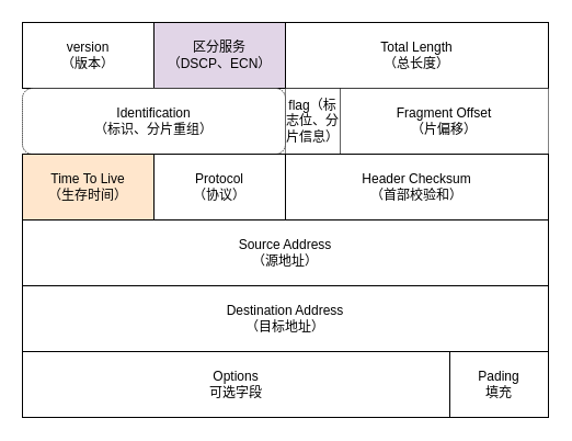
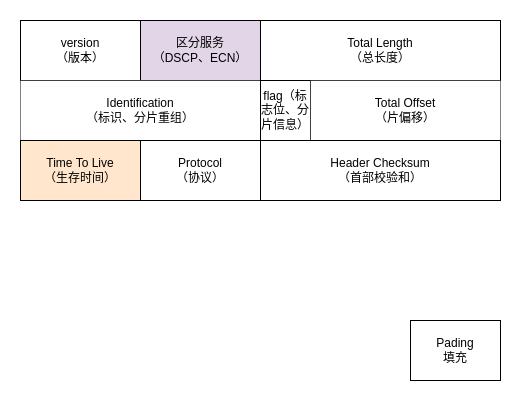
  <mxCell id="0" />
  <mxCell id="1" parent="0" />
  <mxCell id="2" value="version&lt;br&gt;（版本）" style="rounded=0;whiteSpace=wrap;html=1;" parent="1" vertex="1"><mxGeometry x="20" y="20" width="120" height="60" as="geometry" /></mxCell>
  <mxCell id="3" value="区分服务&lt;br&gt;（DSCP、ECN）" style="rounded=0;whiteSpace=wrap;html=1;fillColor=#e1d5e7;" parent="1" vertex="1"><mxGeometry x="140" y="20" width="120" height="60" as="geometry" /></mxCell>
  <mxCell id="4" value="Total Length&lt;br&gt;（总长度）" style="rounded=0;whiteSpace=wrap;html=1;" parent="1" vertex="1"><mxGeometry x="260" y="20" width="240" height="60" as="geometry" /></mxCell>
- <mxCell id="5" value="Identification&lt;br&gt;（标识、分片重组）" style="whiteSpace=wrap;html=1;dashed=1;dashPattern=1 1;rounded=1;" parent="1" vertex="1"><mxGeometry x="20" y="80" width="240" height="60" as="geometry" /></mxCell>
- <mxCell id="6" value="flag（标志位、分片信息）" style="rounded=0;whiteSpace=wrap;html=1;dashed=1;dashPattern=1 1;" parent="1" vertex="1"><mxGeometry x="260" y="80" width="50" height="60" as="geometry" /></mxCell>
- <mxCell id="7" value="Fragment Offset&lt;br&gt;（片偏移）" style="rounded=0;whiteSpace=wrap;html=1;dashed=1;dashPattern=1 1;" parent="1" vertex="1"><mxGeometry x="310" y="80" width="190" height="60" as="geometry" /></mxCell>
+ <mxCell id="5" value="Identification&lt;br&gt;（标识、分片重组）" style="rounded=0;whiteSpace=wrap;html=1;dashed=1;dashPattern=1 1;" parent="1" vertex="1"><mxGeometry x="20" y="80" width="240" height="60" as="geometry" /></mxCell>
+ <mxCell id="6" value="flag（标志位、分片信息）" style="rounded=0;whiteSpace=wrap;html=1;dashed=0;dashPattern=1 1;" parent="1" vertex="1"><mxGeometry x="260" y="80" width="50" height="60" as="geometry" /></mxCell>
+ <mxCell id="7" value="Total Offset&lt;br&gt;（片偏移）" style="rounded=0;whiteSpace=wrap;html=1;dashed=1;dashPattern=1 1;" parent="1" vertex="1"><mxGeometry x="310" y="80" width="190" height="60" as="geometry" /></mxCell>
  <mxCell id="8" value="Time To Live&lt;br&gt;（生存时间）" style="rounded=0;whiteSpace=wrap;html=1;fillColor=#ffe6cc;" vertex="1" parent="1"><mxGeometry x="20" y="140" width="120" height="60" as="geometry" /></mxCell>
  <mxCell id="9" value="Protocol&lt;br&gt;（协议）" style="rounded=0;whiteSpace=wrap;html=1;" vertex="1" parent="1"><mxGeometry x="140" y="140" width="120" height="60" as="geometry" /></mxCell>
  <mxCell id="10" value="Header Checksum&lt;br&gt;（首部校验和）" style="rounded=0;whiteSpace=wrap;html=1;" vertex="1" parent="1"><mxGeometry x="260" y="140" width="240" height="60" as="geometry" /></mxCell>
- <mxCell id="11" value="Source Address&lt;br&gt;（源地址）" style="rounded=0;whiteSpace=wrap;html=1;" vertex="1" parent="1"><mxGeometry x="20" y="200" width="480" height="60" as="geometry" /></mxCell>
- <mxCell id="12" value="Destination Address&lt;br&gt;（目标地址）" style="rounded=0;whiteSpace=wrap;html=1;" vertex="1" parent="1"><mxGeometry x="20" y="260" width="480" height="60" as="geometry" /></mxCell>
- <mxCell id="13" value="Options&lt;br&gt;可选字段" style="rounded=0;whiteSpace=wrap;html=1;" vertex="1" parent="1"><mxGeometry x="20" y="320" width="390" height="60" as="geometry" /></mxCell>
  <mxCell id="14" value="Pading&lt;br&gt;填充" style="rounded=0;whiteSpace=wrap;html=1;" vertex="1" parent="1"><mxGeometry x="410" y="320" width="90" height="60" as="geometry" /></mxCell>
